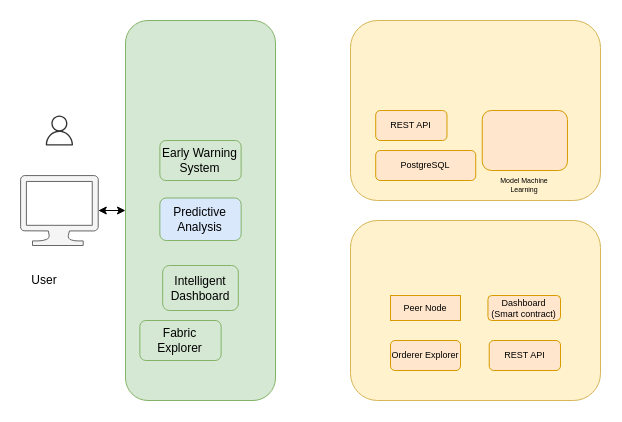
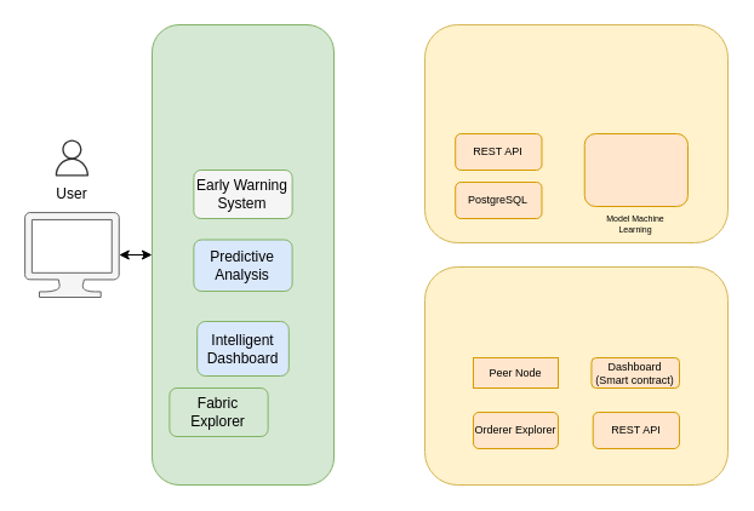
  <mxCell id="0" />
  <mxCell id="1" parent="0" />
  <mxCell id="2" value="" style="rounded=1;whiteSpace=wrap;html=1;fillColor=#fff2cc;strokeColor=#d6b656;" vertex="1" parent="1"><mxGeometry x="350" y="20" width="250" height="180" as="geometry" /></mxCell>
  <mxCell id="3" value="" style="rounded=1;whiteSpace=wrap;html=1;fillColor=#ffe6cc;strokeColor=#d79b00;" vertex="1" parent="1"><mxGeometry x="481.76" y="110" width="85.21" height="60" as="geometry" /></mxCell>
  <mxCell id="4" value="" style="rounded=1;whiteSpace=wrap;html=1;fillColor=#fff2cc;strokeColor=#d6b656;" vertex="1" parent="1"><mxGeometry x="350" y="220" width="250" height="180" as="geometry" /></mxCell>
  <mxCell id="5" value="" style="rounded=1;whiteSpace=wrap;html=1;fillColor=#d5e8d4;strokeColor=#82b366;" vertex="1" parent="1"><mxGeometry x="125" y="20" width="150" height="380" as="geometry" /></mxCell>
  <mxCell id="6" value="" style="verticalLabelPosition=bottom;html=1;verticalAlign=top;align=center;strokeColor=#666666;fillColor=#f5f5f5;shape=mxgraph.azure.computer;pointerEvents=1;fontColor=#333333;" vertex="1" parent="1"><mxGeometry x="20" y="175" width="77.78" height="70" as="geometry" /></mxCell>
  <mxCell id="7" value="" style="sketch=0;outlineConnect=0;fillColor=#333333;strokeColor=#001DBC;dashed=0;verticalLabelPosition=bottom;verticalAlign=top;align=center;html=1;fontSize=12;fontStyle=0;aspect=fixed;pointerEvents=1;shape=mxgraph.aws4.user;fontColor=#ffffff;" vertex="1" parent="1"><mxGeometry x="43.89" y="115" width="30" height="30" as="geometry" /></mxCell>
  <mxCell id="8" value="" style="shape=image;verticalLabelPosition=bottom;labelBackgroundColor=default;verticalAlign=top;aspect=fixed;imageAspect=0;image=https://static-00.iconduck.com/assets.00/nextjs-icon-2048x1234-pqycciiu.png;" vertex="1" parent="1"><mxGeometry x="150.2" y="70" width="99.59" height="60" as="geometry" /></mxCell>
  <mxCell id="9" value="" style="shape=image;verticalLabelPosition=bottom;labelBackgroundColor=default;verticalAlign=top;aspect=fixed;imageAspect=0;image=https://static-00.iconduck.com/assets.00/nextjs-icon-2048x1234-pqycciiu.png;" vertex="1" parent="1"><mxGeometry x="375.21" y="40" width="99.59" height="60" as="geometry" /></mxCell>
  <mxCell id="10" value="" style="shape=image;verticalLabelPosition=bottom;labelBackgroundColor=default;verticalAlign=top;aspect=fixed;imageAspect=0;image=https://upload.wikimedia.org/wikipedia/commons/thumb/3/3c/Flask_logo.svg/1200px-Flask_logo.svg.png;" vertex="1" parent="1"><mxGeometry x="487.46" y="50" width="102.13" height="40" as="geometry" /></mxCell>
  <mxCell id="11" value="" style="shape=image;verticalLabelPosition=bottom;labelBackgroundColor=default;verticalAlign=top;aspect=fixed;imageAspect=0;image=https://www.hyperledger.org/hubfs/Imported_Blog_Media/Hyperledger_Fabric_Logo_Color-1-1024x286.png;" vertex="1" parent="1"><mxGeometry x="412.34" y="248" width="125.31" height="35" as="geometry" /></mxCell>
  <mxCell id="12" value="Peer Node" style="whiteSpace=wrap;html=1;fillColor=#ffe6cc;strokeColor=#d79b00;fontSize=9;rounded=0;" vertex="1" parent="1"><mxGeometry x="390" y="295" width="70" height="25" as="geometry" /></mxCell>
  <mxCell id="13" value="Orderer Explorer" style="rounded=1;whiteSpace=wrap;html=1;fillColor=#ffe6cc;strokeColor=#d79b00;fontSize=9;" vertex="1" parent="1"><mxGeometry x="390" y="340" width="70" height="30" as="geometry" /></mxCell>
  <mxCell id="14" value="Dashboard (Smart contract)" style="rounded=1;whiteSpace=wrap;html=1;fillColor=#ffe6cc;strokeColor=#d79b00;fontSize=9;" vertex="1" parent="1"><mxGeometry x="487.46" y="295" width="72.54" height="25" as="geometry" /></mxCell>
  <mxCell id="15" value="REST API" style="rounded=1;whiteSpace=wrap;html=1;fillColor=#ffe6cc;strokeColor=#d79b00;fontSize=9;" vertex="1" parent="1"><mxGeometry x="488.73" y="340" width="71.27" height="30" as="geometry" /></mxCell>
  <mxCell id="16" value="" style="shape=image;verticalLabelPosition=bottom;labelBackgroundColor=default;verticalAlign=top;aspect=fixed;imageAspect=0;image=https://static.thenounproject.com/png/1348731-200.png;" vertex="1" parent="1"><mxGeometry x="504.36" y="120" width="40" height="40" as="geometry" /></mxCell>
  <mxCell id="17" value="Fabric Explorer" style="rounded=1;whiteSpace=wrap;html=1;fillColor=#d5e8d4;strokeColor=#82b366;fontSize=12;" vertex="1" parent="1"><mxGeometry x="139.37" y="320" width="81.27" height="40" as="geometry" /></mxCell>
- <mxCell id="18" value="Intelligent Dashboard" style="rounded=1;whiteSpace=wrap;html=1;fillColor=#d5e8d4;strokeColor=#82b366;fontSize=12;" vertex="1" parent="1"><mxGeometry x="162.18" y="265" width="75.64" height="45" as="geometry" /></mxCell>
+ <mxCell id="18" value="Intelligent Dashboard" style="rounded=1;whiteSpace=wrap;html=1;fillColor=#dae8fc;strokeColor=#82b366;fontSize=12;" vertex="1" parent="1"><mxGeometry x="162.18" y="265" width="75.64" height="45" as="geometry" /></mxCell>
  <mxCell id="19" value="Predictive Analysis" style="rounded=1;whiteSpace=wrap;html=1;fillColor=#dae8fc;strokeColor=#82b366;fontSize=12;" vertex="1" parent="1"><mxGeometry x="159.36" y="197.5" width="81.27" height="42.5" as="geometry" /></mxCell>
- <mxCell id="20" value="Early Warning System" style="rounded=1;whiteSpace=wrap;html=1;fillColor=#d5e8d4;strokeColor=#82b366;fontSize=12;" vertex="1" parent="1"><mxGeometry x="159.36" y="140" width="81.27" height="40" as="geometry" /></mxCell>
+ <mxCell id="20" value="Early Warning System" style="rounded=1;whiteSpace=wrap;html=1;fillColor=#f5f5f5;strokeColor=#82b366;fontSize=12;" vertex="1" parent="1"><mxGeometry x="159.36" y="140" width="81.27" height="40" as="geometry" /></mxCell>
  <mxCell id="21" value="Model Machine Learning" style="text;html=1;align=center;verticalAlign=middle;whiteSpace=wrap;rounded=0;fontSize=7;" vertex="1" parent="1"><mxGeometry x="494.37" y="170" width="60" height="30" as="geometry" /></mxCell>
  <mxCell id="22" value="REST API" style="rounded=1;whiteSpace=wrap;html=1;fillColor=#ffe6cc;strokeColor=#d79b00;fontSize=9;" vertex="1" parent="1"><mxGeometry x="375.21" y="110" width="71.27" height="30" as="geometry" /></mxCell>
- <mxCell id="23" value="PostgreSQL" style="rounded=1;whiteSpace=wrap;html=1;fillColor=#ffe6cc;strokeColor=#d79b00;fontSize=9;" vertex="1" parent="1"><mxGeometry x="375.21" y="150" width="100" height="30" as="geometry" /></mxCell>
- <mxCell id="24" value="User" style="text;html=1;align=center;verticalAlign=middle;whiteSpace=wrap;rounded=0;" vertex="1" parent="1"><mxGeometry x="13.89" y="265" width="60" height="30" as="geometry" /></mxCell>
+ <mxCell id="23" value="PostgreSQL" style="rounded=1;whiteSpace=wrap;html=1;fillColor=#ffe6cc;strokeColor=#d79b00;fontSize=9;" vertex="1" parent="1"><mxGeometry x="375.21" y="150" width="71.27" height="30" as="geometry" /></mxCell>
+ <mxCell id="24" value="User" style="text;html=1;align=center;verticalAlign=middle;whiteSpace=wrap;rounded=0;" vertex="1" parent="1"><mxGeometry x="28.89" y="145" width="60" height="30" as="geometry" /></mxCell>
  <mxCell id="25" value="" style="endArrow=classic;startArrow=classic;html=1;rounded=0;exitX=1;exitY=0.5;exitDx=0;exitDy=0;exitPerimeter=0;entryX=0;entryY=0.5;entryDx=0;entryDy=0;" edge="1" parent="1" source="6" target="5"><mxGeometry width="50" height="50" relative="1" as="geometry"><mxPoint x="97.78" y="213" as="sourcePoint" /><mxPoint x="150.2" y="193.75" as="targetPoint" /></mxGeometry></mxCell>
